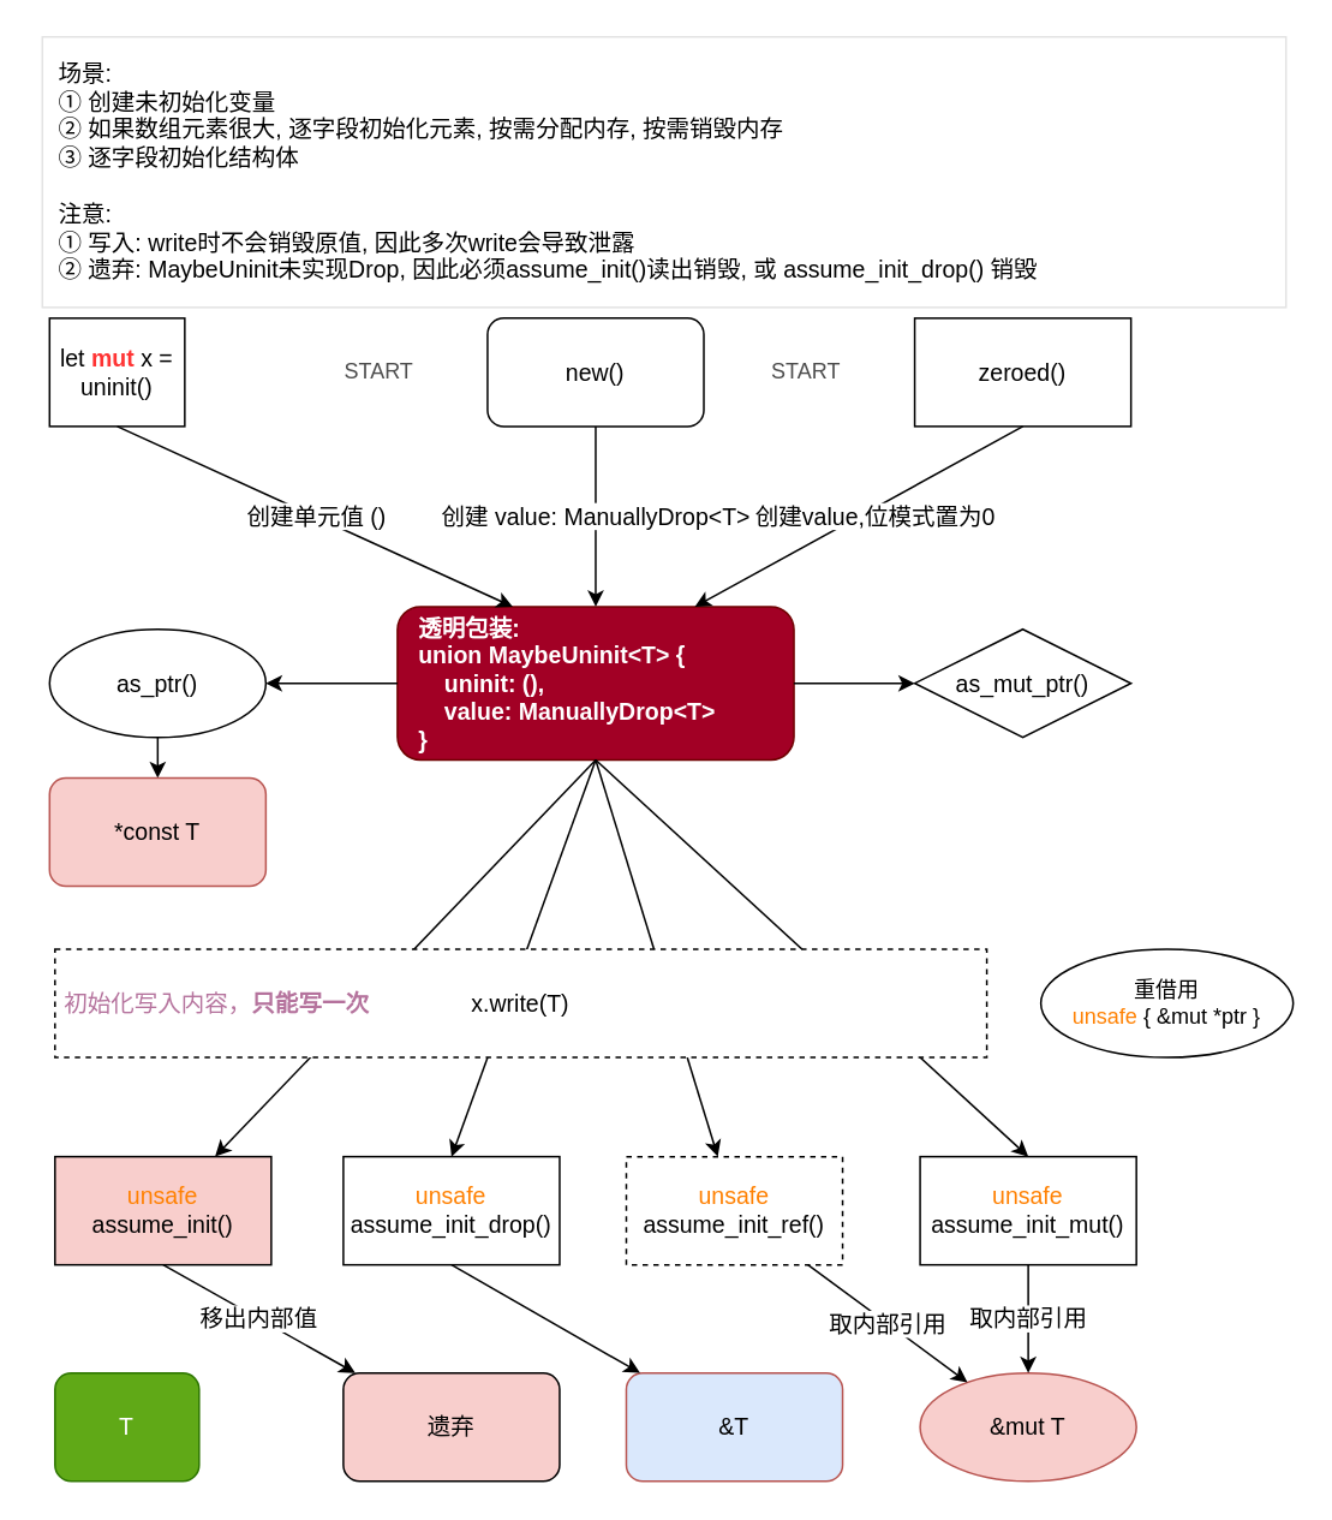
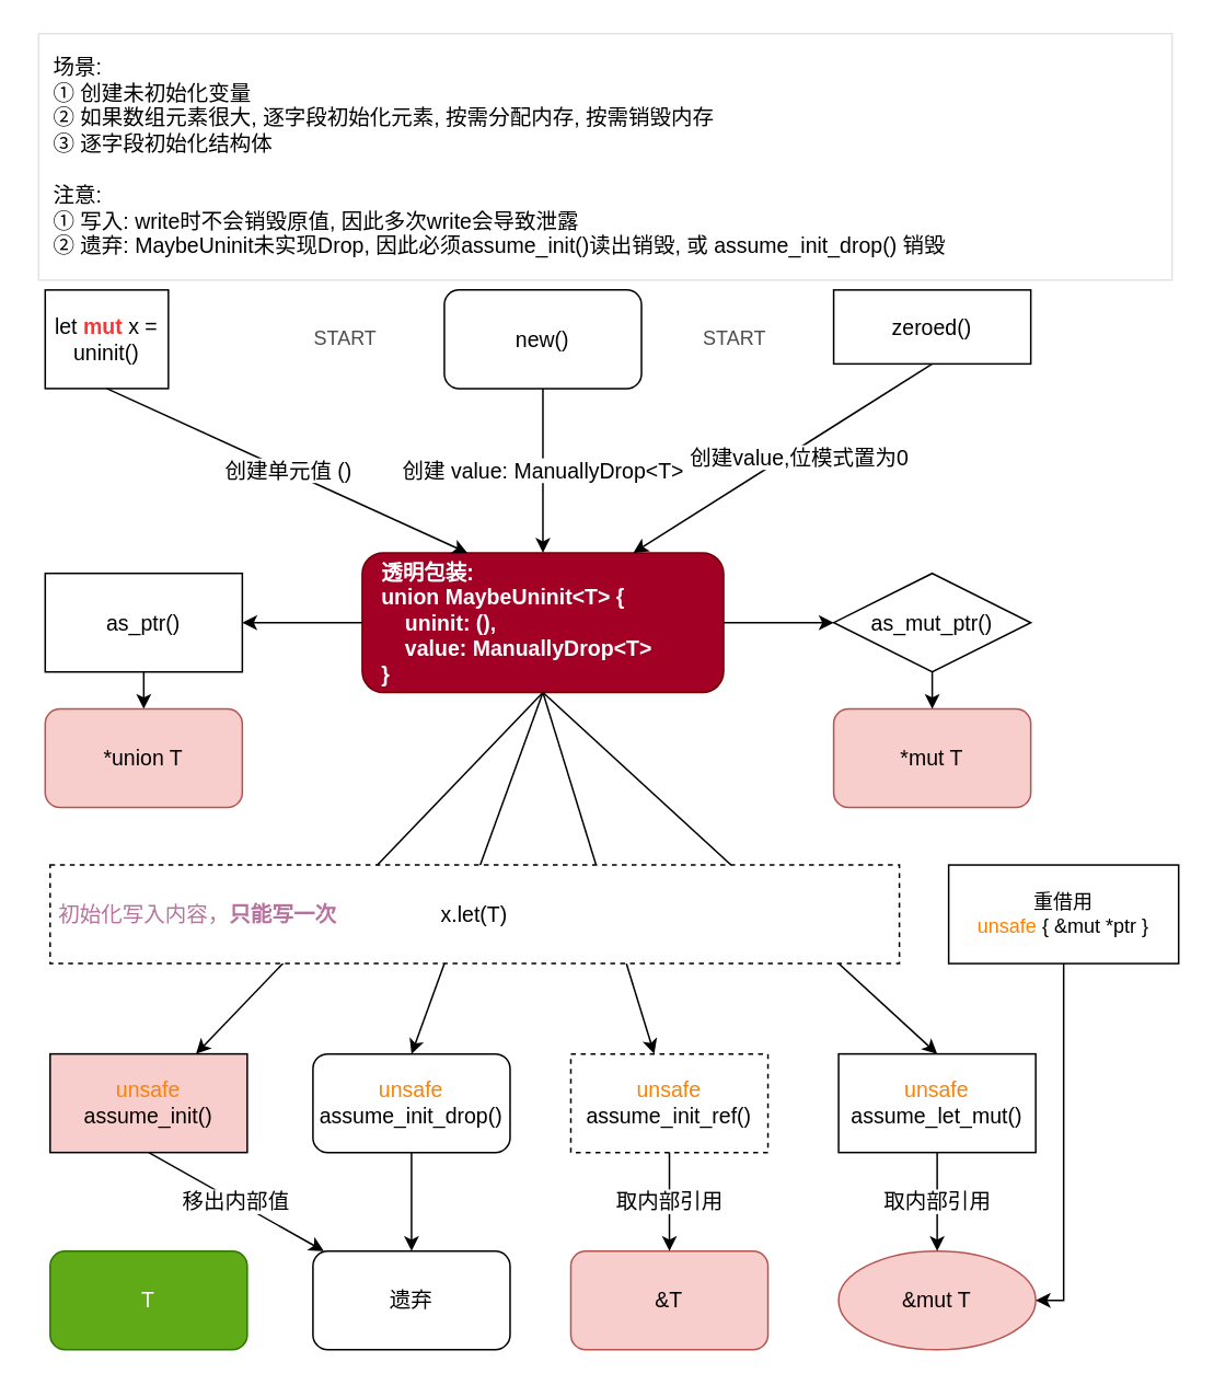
  <mxCell id="0" />
  <mxCell id="1" parent="0" />
  <mxCell id="2" value="let &lt;font color=&quot;#ff3333&quot;&gt;&lt;b style=&quot;&quot;&gt;mut&lt;/b&gt; &lt;/font&gt;x = uninit()" style="rounded=0;whiteSpace=wrap;html=1;fontSize=13;" vertex="1" parent="1"><mxGeometry x="27" y="176" width="75" height="60" as="geometry" /></mxCell>
  <mxCell id="3" value="new()" style="whiteSpace=wrap;html=1;fontSize=13;rounded=1;" vertex="1" parent="1"><mxGeometry x="270" y="176" width="120" height="60" as="geometry" /></mxCell>
- <mxCell id="4" value="zeroed()" style="rounded=0;whiteSpace=wrap;html=1;fontSize=13;" vertex="1" parent="1"><mxGeometry x="507" y="176" width="120" height="60" as="geometry" /></mxCell>
+ <mxCell id="4" value="zeroed()" style="rounded=0;whiteSpace=wrap;html=1;fontSize=13;" vertex="1" parent="1"><mxGeometry x="507" y="176" width="120" height="45" as="geometry" /></mxCell>
  <mxCell id="5" value="透明包装:&lt;br&gt;union MaybeUninit&amp;lt;T&amp;gt; {&lt;br style=&quot;font-size: 13px;&quot;&gt;&amp;nbsp; &amp;nbsp; uninit: (),&lt;br style=&quot;font-size: 13px;&quot;&gt;&amp;nbsp; &amp;nbsp; value: ManuallyDrop&amp;lt;T&amp;gt;&lt;br style=&quot;font-size: 13px;&quot;&gt;}" style="rounded=1;whiteSpace=wrap;html=1;fillColor=#a20025;fontColor=#ffffff;strokeColor=#6F0000;align=left;spacingLeft=10;fontSize=13;fontStyle=1" vertex="1" parent="1"><mxGeometry x="220" y="336" width="220" height="85" as="geometry" /></mxCell>
- <mxCell id="6" value="&amp;amp;T" style="rounded=1;whiteSpace=wrap;html=1;fillColor=#dae8fc;strokeColor=#b85450;fontSize=13;" vertex="1" parent="1"><mxGeometry x="347" y="761" width="120" height="60" as="geometry" /></mxCell>
+ <mxCell id="6" value="&amp;amp;T" style="rounded=1;whiteSpace=wrap;html=1;fillColor=#f8cecc;strokeColor=#b85450;fontSize=13;" vertex="1" parent="1"><mxGeometry x="347" y="761" width="120" height="60" as="geometry" /></mxCell>
  <mxCell id="7" value="&amp;amp;mut T" style="ellipse;whiteSpace=wrap;html=1;fillColor=#f8cecc;strokeColor=#b85450;fontSize=13;" vertex="1" parent="1"><mxGeometry x="510" y="761" width="120" height="60" as="geometry" /></mxCell>
- <mxCell id="8" value="T" style="rounded=1;whiteSpace=wrap;html=1;fillColor=#60a917;strokeColor=#2D7600;fontSize=13;fontColor=#ffffff;" vertex="1" parent="1"><mxGeometry x="30" y="761" width="80" height="60" as="geometry" /></mxCell>
+ <mxCell id="8" value="T" style="rounded=1;whiteSpace=wrap;html=1;fillColor=#60a917;strokeColor=#2D7600;fontSize=13;fontColor=#ffffff;" vertex="1" parent="1"><mxGeometry x="30" y="761" width="120" height="60" as="geometry" /></mxCell>
  <mxCell id="9" value="创建单元值 ()" style="endArrow=classic;html=1;rounded=0;exitX=0.5;exitY=1;exitDx=0;exitDy=0;fontSize=13;" edge="1" parent="1" source="2"><mxGeometry width="50" height="50" relative="1" as="geometry"><mxPoint x="470" y="436" as="sourcePoint" /><mxPoint x="284" y="336" as="targetPoint" /></mxGeometry></mxCell>
  <mxCell id="10" value="创建 value: ManuallyDrop&amp;lt;T&amp;gt;" style="endArrow=classic;html=1;rounded=0;exitX=0.5;exitY=1;exitDx=0;exitDy=0;fontSize=13;" edge="1" parent="1" source="3" target="5"><mxGeometry x="0.007" width="50" height="50" relative="1" as="geometry"><mxPoint x="470" y="436" as="sourcePoint" /><mxPoint x="520" y="386" as="targetPoint" /><mxPoint as="offset" /></mxGeometry></mxCell>
  <mxCell id="11" value="" style="endArrow=classic;html=1;rounded=0;exitX=0.5;exitY=1;exitDx=0;exitDy=0;entryX=0.75;entryY=0;entryDx=0;entryDy=0;fontSize=13;" edge="1" parent="1" source="4" target="5"><mxGeometry width="50" height="50" relative="1" as="geometry"><mxPoint x="470" y="436" as="sourcePoint" /><mxPoint x="340" y="406" as="targetPoint" /></mxGeometry></mxCell>
  <mxCell id="12" value="创建value,位模式置为0" style="edgeLabel;html=1;align=center;verticalAlign=middle;resizable=0;points=[];fontSize=13;" vertex="1" connectable="0" parent="11"><mxGeometry x="-0.076" y="4" relative="1" as="geometry"><mxPoint as="offset" /></mxGeometry></mxCell>
+ <mxCell id="13" value="*mut T" style="rounded=1;whiteSpace=wrap;html=1;fillColor=#f8cecc;strokeColor=#b85450;fontSize=13;" vertex="1" parent="1"><mxGeometry x="507" y="431" width="120" height="60" as="geometry" /></mxCell>
  <mxCell id="14" value="" style="endArrow=classic;html=1;rounded=0;exitX=1;exitY=0.5;exitDx=0;exitDy=0;fontSize=13;" edge="1" parent="1" source="5" target="15"><mxGeometry width="50" height="50" relative="1" as="geometry"><mxPoint x="450" y="631" as="sourcePoint" /><mxPoint x="500" y="321" as="targetPoint" /></mxGeometry></mxCell>
  <mxCell id="15" value="as_mut_ptr()" style="rhombus;whiteSpace=wrap;html=1;fontSize=13;" vertex="1" parent="1"><mxGeometry x="507" y="348.5" width="120" height="60" as="geometry" /></mxCell>
+ <mxCell id="16" value="" style="endArrow=classic;html=1;rounded=0;exitX=0.5;exitY=1;exitDx=0;exitDy=0;fontSize=13;" edge="1" parent="1" source="15" target="13"><mxGeometry width="50" height="50" relative="1" as="geometry"><mxPoint x="427" y="521" as="sourcePoint" /><mxPoint x="477" y="471" as="targetPoint" /></mxGeometry></mxCell>
  <mxCell id="17" value="&lt;font color=&quot;#ff8000&quot;&gt;unsafe&lt;/font&gt;&lt;br&gt;assume_init()" style="rounded=0;whiteSpace=wrap;html=1;fontSize=13;fillColor=#f8cecc;" vertex="1" parent="1"><mxGeometry x="30" y="641" width="120" height="60" as="geometry" /></mxCell>
  <mxCell id="18" value="" style="endArrow=classic;html=1;rounded=0;exitX=0.5;exitY=1;exitDx=0;exitDy=0;fontSize=13;" edge="1" parent="1" source="5" target="17"><mxGeometry width="50" height="50" relative="1" as="geometry"><mxPoint x="470" y="606" as="sourcePoint" /><mxPoint x="520" y="556" as="targetPoint" /></mxGeometry></mxCell>
  <mxCell id="19" value="移出内部值" style="endArrow=classic;html=1;rounded=0;exitX=0.5;exitY=1;exitDx=0;exitDy=0;fontSize=13;" edge="1" parent="1" source="17" target="31"><mxGeometry width="50" height="50" relative="1" as="geometry"><mxPoint x="40" y="791" as="sourcePoint" /><mxPoint x="90" y="741" as="targetPoint" /></mxGeometry></mxCell>
- <mxCell id="20" value="as_ptr()" style="ellipse;whiteSpace=wrap;html=1;fontSize=13;" vertex="1" parent="1"><mxGeometry x="27" y="348.5" width="120" height="60" as="geometry" /></mxCell>
+ <mxCell id="20" value="as_ptr()" style="rounded=0;whiteSpace=wrap;html=1;fontSize=13;" vertex="1" parent="1"><mxGeometry x="27" y="348.5" width="120" height="60" as="geometry" /></mxCell>
  <mxCell id="21" value="" style="endArrow=classic;html=1;rounded=0;exitX=0.5;exitY=1;exitDx=0;exitDy=0;fontSize=13;" edge="1" parent="1" source="20"><mxGeometry width="50" height="50" relative="1" as="geometry"><mxPoint x="467" y="671" as="sourcePoint" /><mxPoint x="87" y="431" as="targetPoint" /></mxGeometry></mxCell>
  <mxCell id="22" value="" style="endArrow=classic;html=1;rounded=0;exitX=0;exitY=0.5;exitDx=0;exitDy=0;entryX=1;entryY=0.5;entryDx=0;entryDy=0;fontSize=13;" edge="1" parent="1" source="5" target="20"><mxGeometry width="50" height="50" relative="1" as="geometry"><mxPoint x="450" y="631" as="sourcePoint" /><mxPoint x="500" y="581" as="targetPoint" /></mxGeometry></mxCell>
- <mxCell id="23" value="&lt;font color=&quot;#ff8000&quot;&gt;unsafe&lt;/font&gt;&lt;br&gt;assume_init_mut()" style="rounded=0;whiteSpace=wrap;html=1;fontSize=13;" vertex="1" parent="1"><mxGeometry x="510" y="641" width="120" height="60" as="geometry" /></mxCell>
+ <mxCell id="23" value="&lt;font color=&quot;#ff8000&quot;&gt;unsafe&lt;/font&gt;&lt;br&gt;assume_let_mut()" style="rounded=0;whiteSpace=wrap;html=1;fontSize=13;" vertex="1" parent="1"><mxGeometry x="510" y="641" width="120" height="60" as="geometry" /></mxCell>
  <mxCell id="24" value="" style="endArrow=classic;html=1;rounded=0;entryX=0.5;entryY=0;entryDx=0;entryDy=0;exitX=0.5;exitY=1;exitDx=0;exitDy=0;fontSize=13;" edge="1" parent="1" source="5" target="23"><mxGeometry width="50" height="50" relative="1" as="geometry"><mxPoint x="470" y="606" as="sourcePoint" /><mxPoint x="520" y="556" as="targetPoint" /></mxGeometry></mxCell>
  <mxCell id="25" value="取内部引用" style="endArrow=classic;html=1;rounded=0;fontSize=13;" edge="1" parent="1" source="23" target="7"><mxGeometry width="50" height="50" relative="1" as="geometry"><mxPoint x="727" y="701" as="sourcePoint" /><mxPoint x="727" y="761" as="targetPoint" /></mxGeometry></mxCell>
  <mxCell id="26" value="&lt;font color=&quot;#ff8000&quot;&gt;unsafe&lt;/font&gt;&lt;br&gt;assume_init_ref()" style="rounded=0;whiteSpace=wrap;html=1;fontSize=13;dashed=1;" vertex="1" parent="1"><mxGeometry x="347" y="641" width="120" height="60" as="geometry" /></mxCell>
  <mxCell id="27" value="" style="endArrow=classic;html=1;rounded=0;exitX=0.5;exitY=1;exitDx=0;exitDy=0;fontSize=13;" edge="1" parent="1" source="5" target="26"><mxGeometry width="50" height="50" relative="1" as="geometry"><mxPoint x="470" y="606" as="sourcePoint" /><mxPoint x="520" y="556" as="targetPoint" /></mxGeometry></mxCell>
- <mxCell id="28" value="取内部引用" style="endArrow=classic;html=1;rounded=0;fontSize=13;" edge="1" parent="1" source="26" target="7"><mxGeometry width="50" height="50" relative="1" as="geometry"><mxPoint x="677" y="691" as="sourcePoint" /><mxPoint x="727" y="641" as="targetPoint" /></mxGeometry></mxCell>
- <mxCell id="29" value="*const T" style="rounded=1;whiteSpace=wrap;html=1;fillColor=#f8cecc;strokeColor=#b85450;fontSize=13;" vertex="1" parent="1"><mxGeometry x="27" y="431" width="120" height="60" as="geometry" /></mxCell>
- <mxCell id="30" value="&lt;font color=&quot;#ff8000&quot;&gt;unsafe&lt;/font&gt;&lt;br&gt;assume_init_drop()" style="rounded=0;whiteSpace=wrap;html=1;fontSize=13;" vertex="1" parent="1"><mxGeometry x="190" y="641" width="120" height="60" as="geometry" /></mxCell>
- <mxCell id="31" value="遗弃" style="rounded=1;whiteSpace=wrap;html=1;fontSize=13;fillColor=#f8cecc;" vertex="1" parent="1"><mxGeometry x="190" y="761" width="120" height="60" as="geometry" /></mxCell>
+ <mxCell id="28" value="取内部引用" style="endArrow=classic;html=1;rounded=0;fontSize=13;" edge="1" parent="1" source="26" target="6"><mxGeometry width="50" height="50" relative="1" as="geometry"><mxPoint x="677" y="691" as="sourcePoint" /><mxPoint x="727" y="641" as="targetPoint" /></mxGeometry></mxCell>
+ <mxCell id="29" value="*union T" style="rounded=1;whiteSpace=wrap;html=1;fillColor=#f8cecc;strokeColor=#b85450;fontSize=13;" vertex="1" parent="1"><mxGeometry x="27" y="431" width="120" height="60" as="geometry" /></mxCell>
+ <mxCell id="30" value="&lt;font color=&quot;#ff8000&quot;&gt;unsafe&lt;/font&gt;&lt;br&gt;assume_init_drop()" style="whiteSpace=wrap;html=1;fontSize=13;rounded=1;" vertex="1" parent="1"><mxGeometry x="190" y="641" width="120" height="60" as="geometry" /></mxCell>
+ <mxCell id="31" value="遗弃" style="rounded=1;whiteSpace=wrap;html=1;fontSize=13;" vertex="1" parent="1"><mxGeometry x="190" y="761" width="120" height="60" as="geometry" /></mxCell>
  <mxCell id="32" value="" style="endArrow=classic;html=1;rounded=0;exitX=0.5;exitY=1;exitDx=0;exitDy=0;entryX=0.5;entryY=0;entryDx=0;entryDy=0;fontSize=13;" edge="1" parent="1" source="5" target="30"><mxGeometry width="50" height="50" relative="1" as="geometry"><mxPoint x="360" y="466" as="sourcePoint" /><mxPoint x="567" y="636" as="targetPoint" /></mxGeometry></mxCell>
- <mxCell id="33" value="x.write(T)" style="rounded=0;whiteSpace=wrap;html=1;dashed=1;fontSize=13;" vertex="1" parent="1"><mxGeometry x="30" y="526" width="517" height="60" as="geometry" /></mxCell>
- <mxCell id="34" value="" style="endArrow=classic;html=1;rounded=0;exitX=0.5;exitY=1;exitDx=0;exitDy=0;fontSize=13;" edge="1" parent="1" source="30" target="6"><mxGeometry width="50" height="50" relative="1" as="geometry"><mxPoint x="483" y="611" as="sourcePoint" /><mxPoint x="533" y="561" as="targetPoint" /></mxGeometry></mxCell>
+ <mxCell id="33" value="x.let(T)" style="rounded=0;whiteSpace=wrap;html=1;dashed=1;fontSize=13;" vertex="1" parent="1"><mxGeometry x="30" y="526" width="517" height="60" as="geometry" /></mxCell>
+ <mxCell id="34" value="" style="endArrow=classic;html=1;rounded=0;exitX=0.5;exitY=1;exitDx=0;exitDy=0;entryX=0.5;entryY=0;entryDx=0;entryDy=0;fontSize=13;" edge="1" parent="1" source="30" target="31"><mxGeometry width="50" height="50" relative="1" as="geometry"><mxPoint x="483" y="611" as="sourcePoint" /><mxPoint x="533" y="561" as="targetPoint" /></mxGeometry></mxCell>
  <mxCell id="35" value="初始化写入内容，&lt;b style=&quot;&quot;&gt;&lt;font&gt;只能写一次&lt;/font&gt;&lt;/b&gt;" style="text;html=1;strokeColor=none;fillColor=none;align=center;verticalAlign=middle;whiteSpace=wrap;rounded=0;fontSize=13;fontColor=#B5739D;" vertex="1" parent="1"><mxGeometry x="20" y="541" width="200" height="30" as="geometry" /></mxCell>
- <mxCell id="36" value="重借用&lt;br&gt;&lt;font color=&quot;#ff8000&quot;&gt;unsafe &lt;/font&gt;{ &amp;amp;mut *ptr }" style="ellipse;whiteSpace=wrap;html=1;" vertex="1" parent="1"><mxGeometry x="577" y="526" width="140" height="60" as="geometry" /></mxCell>
+ <mxCell id="36" value="重借用&lt;br&gt;&lt;font color=&quot;#ff8000&quot;&gt;unsafe &lt;/font&gt;{ &amp;amp;mut *ptr }" style="rounded=0;whiteSpace=wrap;html=1;" vertex="1" parent="1"><mxGeometry x="577" y="526" width="140" height="60" as="geometry" /></mxCell>
+ <mxCell id="37" value="" style="endArrow=classic;html=1;rounded=0;exitX=0.5;exitY=1;exitDx=0;exitDy=0;entryX=1;entryY=0.5;entryDx=0;entryDy=0;" edge="1" parent="1" source="36" target="7"><mxGeometry width="50" height="50" relative="1" as="geometry"><mxPoint x="497" y="611" as="sourcePoint" /><mxPoint x="547" y="561" as="targetPoint" /><Array as="points"><mxPoint x="647" y="791" /></Array></mxGeometry></mxCell>
  <mxCell id="38" value="START" style="text;html=1;strokeColor=none;fillColor=none;align=center;verticalAlign=middle;whiteSpace=wrap;rounded=0;fontColor=#4D4D4D;" vertex="1" parent="1"><mxGeometry x="180" y="191" width="60" height="30" as="geometry" /></mxCell>
  <mxCell id="39" value="START" style="text;html=1;strokeColor=none;fillColor=none;align=center;verticalAlign=middle;whiteSpace=wrap;rounded=0;fontColor=#4D4D4D;" vertex="1" parent="1"><mxGeometry x="417" y="191" width="60" height="30" as="geometry" /></mxCell>
  <mxCell id="40" value="&amp;nbsp; 场景:&lt;br style=&quot;border-color: var(--border-color); font-size: 13px;&quot;&gt;&lt;span style=&quot;font-size: 13px;&quot;&gt;&amp;nbsp; ① 创建未初始化变量&lt;/span&gt;&lt;br style=&quot;border-color: var(--border-color); font-size: 13px;&quot;&gt;&lt;span style=&quot;font-size: 13px;&quot;&gt;&amp;nbsp; ② 如果数组元素很大, 逐字段初始化元素, 按需分配内存, 按需销毁内存&lt;/span&gt;&lt;br style=&quot;border-color: var(--border-color); font-size: 13px;&quot;&gt;&lt;span style=&quot;font-size: 13px;&quot;&gt;&amp;nbsp; ③ 逐字段初始化结构体&lt;/span&gt;&lt;br style=&quot;border-color: var(--border-color); font-size: 13px;&quot;&gt;&lt;br style=&quot;border-color: var(--border-color); font-size: 13px;&quot;&gt;&lt;span style=&quot;font-size: 13px;&quot;&gt;&amp;nbsp; 注意:&lt;/span&gt;&lt;br style=&quot;border-color: var(--border-color); font-size: 13px;&quot;&gt;&lt;span style=&quot;font-size: 13px;&quot;&gt;&amp;nbsp; ① 写入: write时不会销毁原值, 因此多次write会导致泄露&lt;/span&gt;&lt;br style=&quot;border-color: var(--border-color); font-size: 13px;&quot;&gt;&lt;div style=&quot;font-size: 13px;&quot;&gt;&lt;span style=&quot;font-size: 13px; background-color: initial;&quot;&gt;&amp;nbsp; ② 遗弃: MaybeUninit未实现Drop, 因此必须assume_init()读出销毁, 或 assume_init_drop() 销毁&lt;/span&gt;&lt;/div&gt;" style="rounded=0;whiteSpace=wrap;html=1;align=left;strokeColor=#E3E3E3;fontSize=13;" vertex="1" parent="1"><mxGeometry x="23" y="20" width="690" height="150" as="geometry" /></mxCell>
